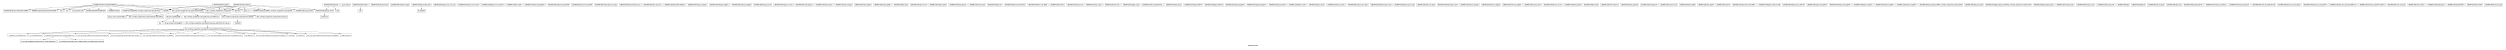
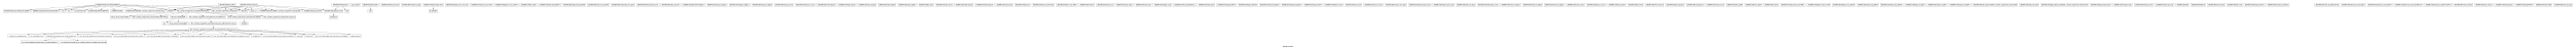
  digraph {
    fontname=Oswald
    label="Call graph: fix_viscous.ll"
    node [fontname=Oswald shape=record]
    edge [fontname=Oswald]
    n1 [label="{_ZN9LAMMPS_NS10FixViscousC2EPNS_6LAMMPSEiPPc}"]
    n2 [label="{_ZN9LAMMPS_NS3FixC2EPNS_6LAMMPSEiPPc}"]
    n3 [label="{_ZNSaIcEC1Ev}"]
    n4 [label="{_ZNSt7__cxx1112basic_stringIcSt11char_traitsIcESaIcEEC2IS3_EEPKcRKS3_}"]
    n5 [label="{_ZN9LAMMPS_NS3FixD2Ev}"]
    n6 [label="{_ZNSaIcED1Ev}"]
    n7 [label="{_ZN9LAMMPS_NS5Error3allERKNSt7__cxx1112basic_stringIcSt11char_traitsIcESaIcEEEiS8_}"]
    n8 [label="{_ZNSt7__cxx1112basic_stringIcSt11char_traitsIcESaIcEED1Ev}"]
    n9 [label="{_ZN9LAMMPS_NS5utils7numericEPKciS2_bPNS_6LAMMPSE}"]
    n10 [label="{_ZN9LAMMPS_NS5utils8inumericEPKciS2_bPNS_6LAMMPSE}"]
    n11 [label="{strcmp}"]
    n12 [label="{_Znam}"]
    n13 [label="{llvm.umul.with.overflow.i64}"]
    n14 [label="{_ZNSt7__cxx1112basic_stringIcSt11char_traitsIcESaIcEE13_M_local_dataEv}"]
    n15 [label="{_ZNSt7__cxx1112basic_stringIcSt11char_traitsIcESaIcEE12_Alloc_hiderC1EPcRKS3_}"]
    n16 [label="{_ZNSt11char_traitsIcE6lengthEPKc}"]
    n17 [label="{_ZNSt7__cxx1112basic_stringIcSt11char_traitsIcESaIcEE12_M_constructIPKcEEvT_S8_}"]
    n18 [label="{_ZNSt7__cxx1112basic_stringIcSt11char_traitsIcESaIcEE12_Alloc_hiderD2Ev}"]
    n19 [label="{_ZN9__gnu_cxx11char_traitsIcE2eqERKcS3_}"]
    n20 [label="{_ZN9__gnu_cxx11char_traitsIcE6lengthEPKc}"]
    n21 [label="{strlen}"]
    n22 [label="{_ZNSt7__cxx1112basic_stringIcSt11char_traitsIcESaIcEE16_M_construct_auxIPKcEEvT_S8_St12__false_type}"]
    n23 [label="{_ZNSaIcED2Ev}"]
    n24 [label="{_ZN9LAMMPS_NS10FixViscousD2Ev}"]
    n25 [label="{_ZdaPv}"]
    n26 [label="{_ZN9LAMMPS_NS5Respa13copy_f_flevelEi}"]
    n27 [label="{_ZNSt7__cxx1112basic_stringIcSt11char_traitsIcESaIcEE12_M_constructIPKcEEvT_S8_St20forward_iterator_tag}"]
    n28 [label="{__gxx_personality_v0}"]
    n29 [label="{_ZN9LAMMPS_NS10FixViscousD0Ev}"]
    n30 [label="{_ZdlPv}"]
    n31 [label="{_ZN9LAMMPS_NS10FixViscous7setmaskEv}"]
    n32 [label="{_ZN9LAMMPS_NS10FixViscous4initEv}"]
    n33 [label="{_ZN9LAMMPS_NS5utils8strmatchERKNSt7__cxx1112basic_stringIcSt11char_traitsIcESaIcEEES8_}"]
    n34 [label="{__dynamic_cast}"]
    n35 [label="{_ZN9LAMMPS_NS10FixViscous5setupEi}"]
    n36 [label="{_ZN9LAMMPS_NS5Respa13copy_flevel_fEi}"]
    n37 [label="{_ZSt9terminatev}"]
    n38 [label="{_ZN9LAMMPS_NS10FixViscous9min_setupEi}"]
    n39 [label="{_ZN9LAMMPS_NS10FixViscous10post_forceEi}"]
    n40 [label="{llvm.fmuladd.f64}"]
    n41 [label="{_ZN9LAMMPS_NS3Fix22pack_reverse_comm_sizeEii}"]
    n42 [label="{_ZN9LAMMPS_NS3Fix17pack_reverse_commEiiPd}"]
    n43 [label="{_ZN9LAMMPS_NS3Fix19unpack_reverse_commEiPiPd}"]
    n44 [label="{_ZN9LAMMPS_NS3Fix10reset_gridEv}"]
    n45 [label="{_ZN9LAMMPS_NS3Fix17pack_forward_gridEiPviPi}"]
    n46 [label="{_ZN9LAMMPS_NS3Fix19unpack_forward_gridEiPviPi}"]
    n47 [label="{_ZN9LAMMPS_NS3Fix17pack_reverse_gridEiPviPi}"]
    n48 [label="{_ZN9LAMMPS_NS10FixViscous16post_force_respaEiii}"]
    n49 [label="{_ZN9LAMMPS_NS10FixViscous14min_post_forceEi}"]
    n50 [label="{_ZN9LAMMPS_NS3Fix16post_constructorEv}"]
    n51 [label="{_ZN9LAMMPS_NS3Fix9init_listEiPNS_9NeighListE}"]
    n52 [label="{_ZN9LAMMPS_NS3Fix18setup_pre_exchangeEv}"]
    n53 [label="{_ZN9LAMMPS_NS3Fix18setup_pre_neighborEv}"]
    n54 [label="{_ZN9LAMMPS_NS3Fix19setup_post_neighborEv}"]
    n55 [label="{_ZN9LAMMPS_NS3Fix15setup_pre_forceEi}"]
    n56 [label="{_ZN9LAMMPS_NS3Fix17setup_pre_reverseEii}"]
    n57 [label="{_ZN9LAMMPS_NS3Fix17initial_integrateEi}"]
    n58 [label="{_ZN9LAMMPS_NS3Fix14post_integrateEv}"]
    n59 [label="{_ZN9LAMMPS_NS3Fix12pre_exchangeEv}"]
    n60 [label="{_ZN9LAMMPS_NS3Fix12pre_neighborEv}"]
    n61 [label="{_ZN9LAMMPS_NS3Fix13post_neighborEv}"]
    n62 [label="{_ZN9LAMMPS_NS3Fix9pre_forceEi}"]
    n63 [label="{_ZN9LAMMPS_NS3Fix11pre_reverseEii}"]
    n64 [label="{_ZN9LAMMPS_NS3Fix15final_integrateEv}"]
    n65 [label="{_ZN9LAMMPS_NS3Fix15fused_integrateEi}"]
    n66 [label="{_ZN9LAMMPS_NS3Fix11end_of_stepEv}"]
    n67 [label="{_ZN9LAMMPS_NS3Fix8post_runEv}"]
    n68 [label="{_ZN9LAMMPS_NS3Fix13write_restartEP8_IO_FILE}"]
    n69 [label="{_ZN9LAMMPS_NS3Fix18write_restart_fileEPKc}"]
    n70 [label="{_ZN9LAMMPS_NS3Fix7restartEPc}"]
    n71 [label="{_ZN9LAMMPS_NS3Fix11grow_arraysEi}"]
    n72 [label="{_ZN9LAMMPS_NS3Fix11copy_arraysEiii}"]
    n73 [label="{_ZN9LAMMPS_NS3Fix10set_arraysEi}"]
    n74 [label="{_ZN9LAMMPS_NS3Fix13update_arraysEii}"]
    n75 [label="{_ZN9LAMMPS_NS3Fix12set_moleculeEiiiPdS1_S1_}"]
    n76 [label="{_ZN9LAMMPS_NS3Fix11clear_bonusEv}"]
    n77 [label="{_ZN9LAMMPS_NS3Fix11pack_borderEiPiPd}"]
    n78 [label="{_ZN9LAMMPS_NS3Fix13unpack_borderEiiPd}"]
    n79 [label="{_ZN9LAMMPS_NS3Fix13pack_exchangeEiPd}"]
    n80 [label="{_ZN9LAMMPS_NS3Fix15unpack_exchangeEiPd}"]
    n81 [label="{_ZN9LAMMPS_NS3Fix12pack_restartEiPd}"]
    n82 [label="{_ZN9LAMMPS_NS3Fix14unpack_restartEii}"]
    n83 [label="{_ZN9LAMMPS_NS3Fix12size_restartEi}"]
    n84 [label="{_ZN9LAMMPS_NS3Fix15maxsize_restartEv}"]
    n85 [label="{_ZN9LAMMPS_NS3Fix21setup_pre_force_respaEii}"]
    n86 [label="{_ZN9LAMMPS_NS3Fix23initial_integrate_respaEiii}"]
    n87 [label="{_ZN9LAMMPS_NS3Fix20post_integrate_respaEii}"]
    n88 [label="{_ZN9LAMMPS_NS3Fix15pre_force_respaEiii}"]
    n89 [label="{_ZN9LAMMPS_NS3Fix21final_integrate_respaEii}"]
    n90 [label="{_ZN9LAMMPS_NS3Fix16min_pre_exchangeEv}"]
    n91 [label="{_ZN9LAMMPS_NS3Fix16min_pre_neighborEv}"]
    n92 [label="{_ZN9LAMMPS_NS3Fix17min_post_neighborEv}"]
    n93 [label="{_ZN9LAMMPS_NS3Fix13min_pre_forceEi}"]
    n94 [label="{_ZN9LAMMPS_NS3Fix15min_pre_reverseEii}"]
    n95 [label="{_ZN9LAMMPS_NS3Fix10min_energyEPd}"]
    n96 [label="{_ZN9LAMMPS_NS3Fix9min_storeEv}"]
    n97 [label="{_ZN9LAMMPS_NS3Fix14min_clearstoreEv}"]
    n98 [label="{_ZN9LAMMPS_NS3Fix13min_pushstoreEv}"]
    n99 [label="{_ZN9LAMMPS_NS3Fix12min_popstoreEv}"]
    n100 [label="{_ZN9LAMMPS_NS3Fix13min_reset_refEv}"]
    n101 [label="{_ZN9LAMMPS_NS3Fix8min_stepEdPd}"]
    n102 [label="{_ZN9LAMMPS_NS3Fix9max_alphaEPd}"]
    n103 [label="{_ZN9LAMMPS_NS3Fix7min_dofEv}"]
    n104 [label="{_ZN9LAMMPS_NS3Fix17pack_forward_commEiPiPdiS1_}"]
    n105 [label="{_ZN9LAMMPS_NS3Fix19unpack_forward_commEiiPd}"]
    n106 [label="{_ZN9LAMMPS_NS3Fix19unpack_reverse_gridEiPviPi}"]
    n107 [label="{_ZN9LAMMPS_NS3Fix15pack_remap_gridEiPviPi}"]
    n108 [label="{_ZN9LAMMPS_NS3Fix17unpack_remap_gridEiPviPi}"]
    n109 [label="{_ZN9LAMMPS_NS3Fix16unpack_read_gridEiPc}"]
    n110 [label="{_ZN9LAMMPS_NS3Fix15pack_write_gridEiPv}"]
    n111 [label="{_ZN9LAMMPS_NS3Fix17unpack_write_gridEiPvPi}"]
    n112 [label="{_ZN9LAMMPS_NS3Fix16get_grid_by_nameERKNSt7__cxx1112basic_stringIcSt11char_traitsIcESaIcEEERi}"]
    n113 [label="{_ZN9LAMMPS_NS3Fix17get_grid_by_indexEi}"]
    n114 [label="{_ZN9LAMMPS_NS3Fix20get_griddata_by_nameEiRKNSt7__cxx1112basic_stringIcSt11char_traitsIcESaIcEEERi}"]
    n115 [label="{_ZN9LAMMPS_NS3Fix21get_griddata_by_indexEi}"]
    n116 [label="{_ZN9LAMMPS_NS3Fix14compute_scalarEv}"]
    n117 [label="{_ZN9LAMMPS_NS3Fix14compute_vectorEi}"]
    n118 [label="{_ZN9LAMMPS_NS3Fix13compute_arrayEii}"]
    n119 [label="{_ZN9LAMMPS_NS3Fix3dofEi}"]
    n120 [label="{_ZN9LAMMPS_NS3Fix6deformEi}"]
    n121 [label="{_ZN9LAMMPS_NS3Fix12reset_targetEd}"]
    n122 [label="{_ZN9LAMMPS_NS3Fix8reset_dtEv}"]
    n123 [label="{_ZN9LAMMPS_NS3Fix16read_data_headerEPc}"]
    n124 [label="{_ZN9LAMMPS_NS3Fix17read_data_sectionEPciS1_i}"]
-   n125 [label="{_ZN9LAMMPS_NS3Fix20read_data_skip_linesEPc}"]
    n126 [label="{_ZN9LAMMPS_NS3Fix17write_data_headerEP8_IO_FILEi}"]
    n127 [label="{_ZN9LAMMPS_NS3Fix23write_data_section_sizeEiRiS1_}"]
    n128 [label="{_ZN9LAMMPS_NS3Fix23write_data_section_packEiPPd}"]
    n129 [label="{_ZN9LAMMPS_NS3Fix26write_data_section_keywordEiP8_IO_FILE}"]
    n130 [label="{_ZN9LAMMPS_NS3Fix18write_data_sectionEiP8_IO_FILEiPPdi}"]
    n131 [label="{_ZN9LAMMPS_NS3Fix13zero_momentumEv}"]
    n132 [label="{_ZN9LAMMPS_NS3Fix13zero_rotationEv}"]
    n133 [label="{_ZN9LAMMPS_NS3Fix15rebuild_specialEv}"]
    n134 [label="{_ZN9LAMMPS_NS3Fix5imageERPiRPPd}"]
    n135 [label="{_ZN9LAMMPS_NS3Fix7extractEPKcRi}"]
    n136 [label="{_ZN9LAMMPS_NS3Fix12memory_usageEv}"]
    n137 [label="{_ZN9__gnu_cxx17__is_null_pointerIKcEEbPT_}"]
    n138 [label="{_ZSt19__throw_logic_errorPKc}"]
    n139 [label="{_ZSt8distanceIPKcENSt15iterator_traitsIT_E15difference_typeES3_S3_}"]
    n140 [label="{_ZNSt7__cxx1112basic_stringIcSt11char_traitsIcESaIcEE9_M_createERmm}"]
    n141 [label="{_ZNSt7__cxx1112basic_stringIcSt11char_traitsIcESaIcEE7_M_dataEPc}"]
    n142 [label="{_ZNSt7__cxx1112basic_stringIcSt11char_traitsIcESaIcEE11_M_capacityEm}"]
    n143 [label="{_ZNKSt7__cxx1112basic_stringIcSt11char_traitsIcESaIcEE7_M_dataEv}"]
    n144 [label="{_ZNSt7__cxx1112basic_stringIcSt11char_traitsIcESaIcEE13_S_copy_charsEPcPKcS7_}"]
    n145 [label="{__cxa_begin_catch}"]
    n146 [label="{_ZNSt7__cxx1112basic_stringIcSt11char_traitsIcESaIcEE10_M_disposeEv}"]
    n147 [label="{__cxa_rethrow}"]
    n148 [label="{__cxa_end_catch}"]
    n149 [label="{_ZNSt7__cxx1112basic_stringIcSt11char_traitsIcESaIcEE13_M_set_lengthEm}"]
    n150 [label="{__clang_call_terminate}"]
    n151 [label="{_ZSt19__iterator_categoryIPKcENSt15iterator_traitsIT_E17iterator_categoryERKS3_}"]
    n152 [label="{_ZSt10__distanceIPKcENSt15iterator_traitsIT_E15difference_typeES3_S3_St26random_access_iterator_tag}"]
    n1 -> n2
    n1 -> n3
    n1 -> n4
    n1 -> n5
    n1 -> n6
    n1 -> n7
    n1 -> n8
    n1 -> n9
    n1 -> n10
    n1 -> n11
    n1 -> n12
    n1 -> n13
    n4 -> n14
    n4 -> n15
    n4 -> n16
    n4 -> n17
    n4 -> n18
    n6 -> n19
    n16 -> n20
    n16 -> n21
    n17 -> n22
    n18 -> n23
    n22 -> n27
    n24 -> n25
    n24 -> n26
    n26 -> n37
    n27 -> n137
    n27 -> n138
    n27 -> n139
    n27 -> n140
    n27 -> n141
    n27 -> n142
    n27 -> n143
    n27 -> n144
    n27 -> n145
    n27 -> n146
    n27 -> n147
    n27 -> n148
    n27 -> n149
    n27 -> n150
    n29 -> n30
    n32 -> n3
    n32 -> n4
    n32 -> n6
    n32 -> n8
    n32 -> n33
    n32 -> n34
    n35 -> n3
    n35 -> n4
    n35 -> n6
    n35 -> n8
    n35 -> n26
    n35 -> n33
    n35 -> n34
    n35 -> n36
    n39 -> n40
    n139 -> n151
    n139 -> n152
  }
